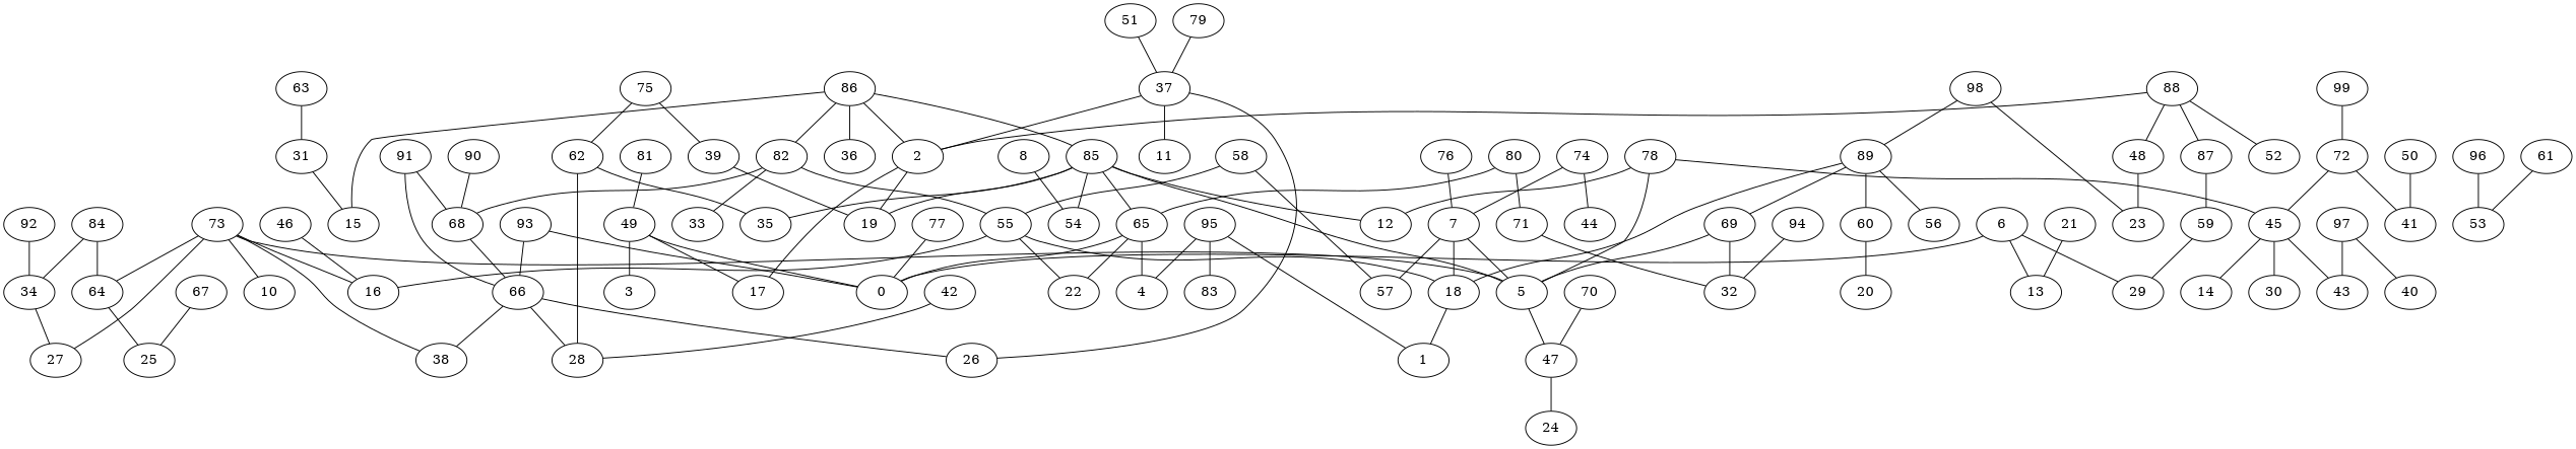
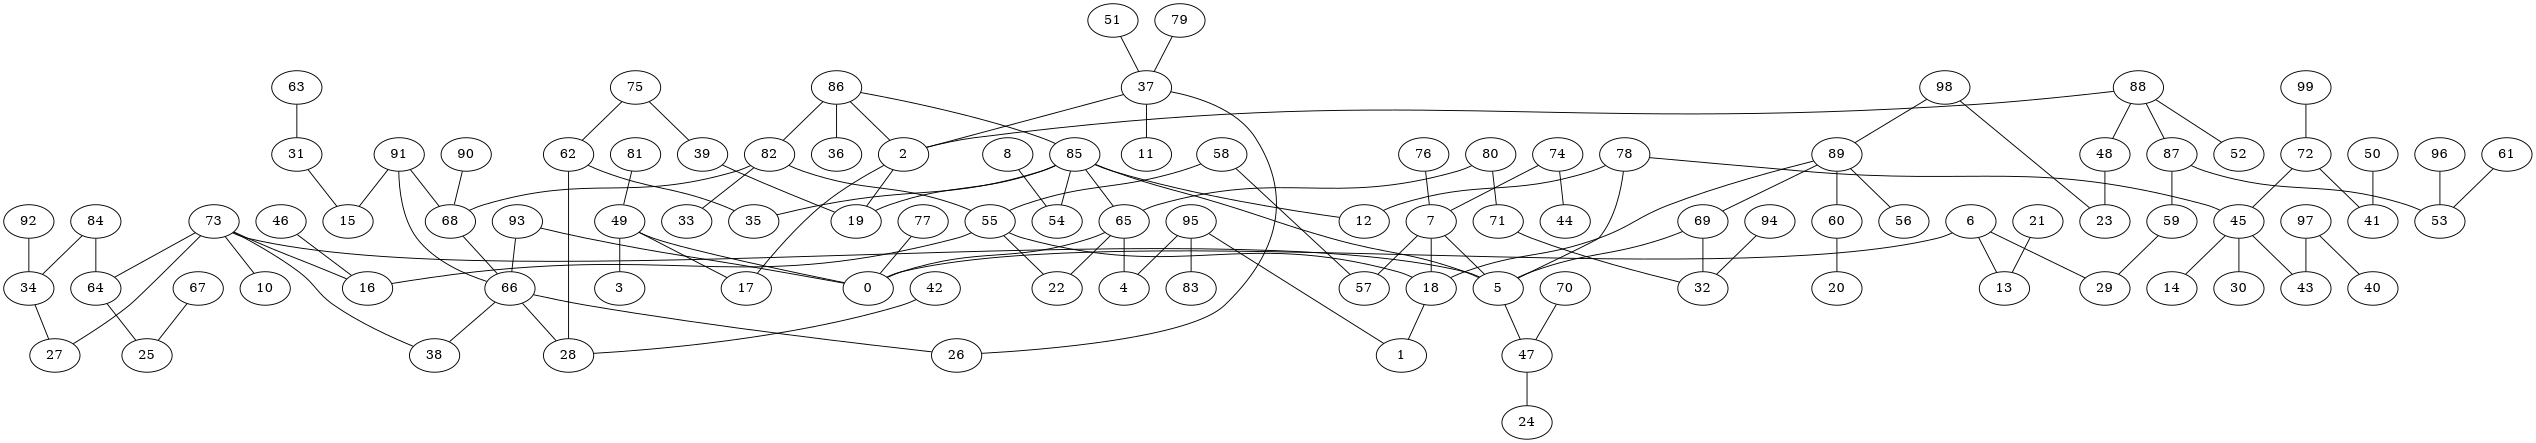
  digraph {
    edge [color=black dir=none]
    92
    34
    53
    75
    94
    32
    97
    40
    43
    27
    51
    37
    11
    2
    26
    63
    31
    15
    46
    16
    19
    17
    42
    28
    79
    39
    18
    1
    99
    72
    45
    41
    62
    35
    61
    95
    83
    4
    81
    49
    0
    3
    69
    5
    47
    68
    66
    38
    74
    44
    7
    57
    93
    88
    52
    48
    87
    23
    59
    14
    30
    6
    13
    29
    80
    71
    65
    22
    86
    36
    82
    85
    55
    33
    12
    54
    24
    70
    73
    10
    64
    25
    78
    21
    67
    50
    89
    56
    60
    20
    98
    77
    90
    76
    96
    91
    58
    84
    8
    subgraph sub_1 {
      92
      34
      53
      75
      94
      32
      97
      40
      43
      27
      51
      37
      11
      2
      26
      63
      31
      15
      46
      16
      19
      17
      42
      28
      79
      39
      18
      1
      99
      72
      45
      41
      62
      35
      61
      95
      83
      4
      81
      49
      0
      3
      69
      5
      47
      68
      66
      38
      74
      44
      7
      57
      93
      88
      52
      48
      87
      23
      59
      14
      30
      6
      13
      29
      80
      71
      65
      22
      86
      36
      82
      85
      55
      33
      12
      54
      24
      70
      73
      10
      64
      25
      78
      21
      67
      50
      89
      56
      60
      20
      98
      77
      90
      76
      96
      91
      58
      84
      8
    }
    92 -> 34
    34 -> 27
    75 -> 39
    75 -> 62
    94 -> 32
    97 -> 40
    97 -> 43
    51 -> 37
    37 -> 11
    37 -> 2
    37 -> 26
    2 -> 19
    2 -> 17
    63 -> 31
    31 -> 15
    46 -> 16
    42 -> 28
    79 -> 37
    39 -> 19
    18 -> 1
    99 -> 72
    72 -> 45
    72 -> 41
    45 -> 43
    45 -> 14
    45 -> 30
    62 -> 28
    62 -> 35
    61 -> 53
    95 -> 1
    95 -> 83
    95 -> 4
    81 -> 49
    49 -> 17
    49 -> 0
    49 -> 3
    69 -> 32
    69 -> 5
    5 -> 47
    47 -> 24
    68 -> 66
    66 -> 26
    66 -> 28
    66 -> 38
    74 -> 44
    74 -> 7
    7 -> 18
    7 -> 5
    7 -> 57
    93 -> 0
    93 -> 66
    88 -> 2
    88 -> 52
    88 -> 48
    88 -> 87
    48 -> 23
+   87 -> 53
    87 -> 59
    59 -> 29
    6 -> 0
    6 -> 13
    6 -> 29
    80 -> 71
    80 -> 65
    71 -> 32
    65 -> 4
    65 -> 0
    65 -> 22
    86 -> 2
-   86 -> 15
+   91 -> 15
    86 -> 36
    86 -> 82
    86 -> 85
    82 -> 68
    82 -> 55
    82 -> 33
    85 -> 19
    85 -> 35
    85 -> 5
    85 -> 65
    85 -> 12
    85 -> 54
    55 -> 16
    55 -> 18
    55 -> 22
    70 -> 47
    73 -> 27
    73 -> 16
    73 -> 5
    73 -> 38
    73 -> 10
    73 -> 64
    64 -> 25
    78 -> 45
    78 -> 5
    78 -> 12
    21 -> 13
    67 -> 25
    50 -> 41
    89 -> 18
    89 -> 69
    89 -> 56
    89 -> 60
    60 -> 20
    98 -> 23
    98 -> 89
    77 -> 0
    90 -> 68
    76 -> 7
    96 -> 53
    91 -> 68
    91 -> 66
    58 -> 57
    58 -> 55
    84 -> 34
    84 -> 64
    8 -> 54
  }
